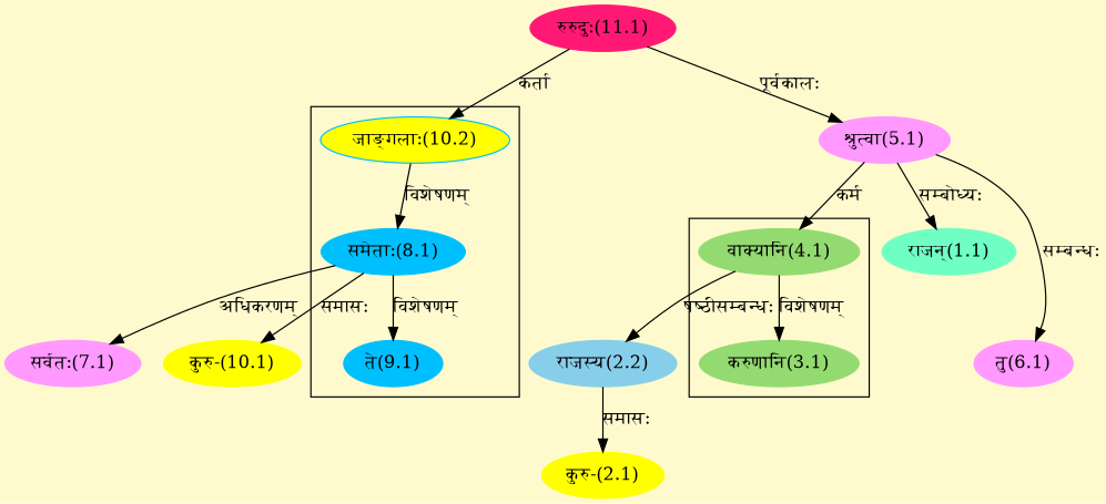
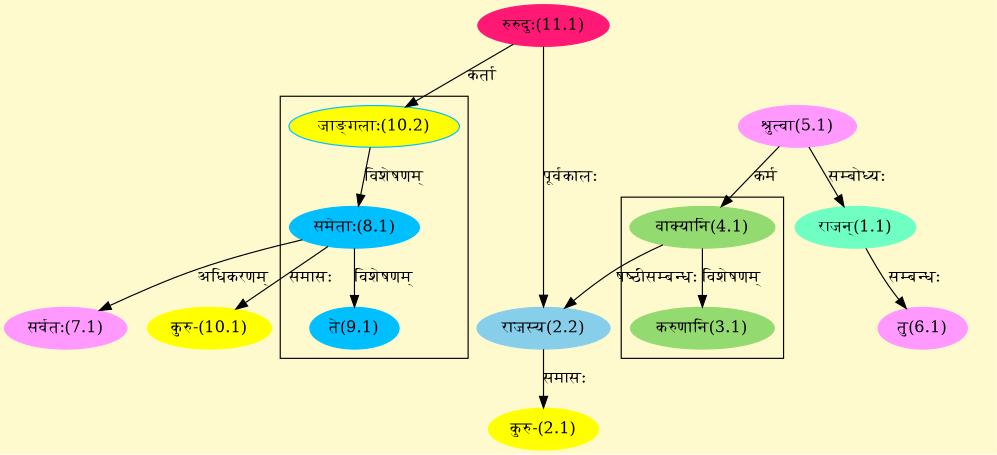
  digraph {
    bgcolor=lemonchiffon1
    compound=true
    rankdir=BT
    node [color="#00BFFF" style=filled]
    edge [dir=back]
    n1 [color="#93DB70" label="करुणानि(3.1)"]
    n2 [color="#93DB70" label="वाक्यानि(4.1)"]
    n3 [label="समेताः(8.1)"]
    n4 [fillcolor="#FFFF00" label="जाङ्गलाः(10.2)"]
    n5 [label="ते(9.1)"]
    n6 [color="#FF99FF" label="श्रुत्वा(5.1)"]
    n7 [color="#FF1975" label="रुरुदुः(11.1)"]
    n8 [color="#6FFFC3" label="राजन्(1.1)"]
    n9 [color="#FFFF00" label="कुरु-(2.1)"]
    n10 [color="#87CEEB" label="राजस्य(2.2)"]
    n11 [color="#FF99FF" label="तु(6.1)"]
    n12 [color="#FF99FF" label="सर्वतः(7.1)"]
    n13 [color="#FFFF00" label="कुरु-(10.1)"]
    subgraph cluster_1 {
      n1
      n2
    }
    subgraph cluster_2 {
      n3
      n4
      n5
    }
    n1 -> n2 [label="विशेषणम्"]
    n2 -> n6 [label="कर्म"]
    n3 -> n4 [label="विशेषणम्"]
    n4 -> n7 [label="कर्ता"]
    n5 -> n3 [label="विशेषणम्"]
-   n6 -> n7 [label="पूर्वकालः"]
+   n10 -> n7 [label="पूर्वकालः"]
    n8 -> n6 [label="सम्बोध्यः"]
    n9 -> n10 [label="समासः"]
    n10 -> n2 [label="षष्ठीसम्बन्धः"]
-   n11 -> n6 [label="सम्बन्धः"]
+   n11 -> n8 [label="सम्बन्धः"]
    n12 -> n3 [label="अधिकरणम्"]
    n13 -> n3 [label="समासः"]
  }
